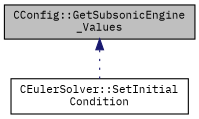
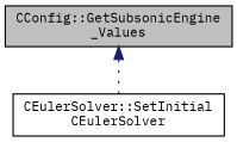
  digraph {
    rankdir=TB
    fontname="IBM Plex Mono"
    node [color=black fontname="IBM Plex Mono" fontsize=10 shape=record style=filled]
    n1 [fillcolor=grey75 fontcolor=black height=0.2 label="CConfig::GetSubsonicEngine\l_Values" width=0.4]
-   n2 [fillcolor=white height=0.2 label="CEulerSolver::SetInitial\lCondition" width=0.4]
+   n2 [fillcolor=white height=0.2 label="CEulerSolver::SetInitial\lCEulerSolver" width=0.4]
    n1 -> n2 [color=midnightblue dir=back fontname="IBM Plex Mono" fontsize=10 labelfontname=Helvetica labelfontsize=10 style=dotted]
  }
